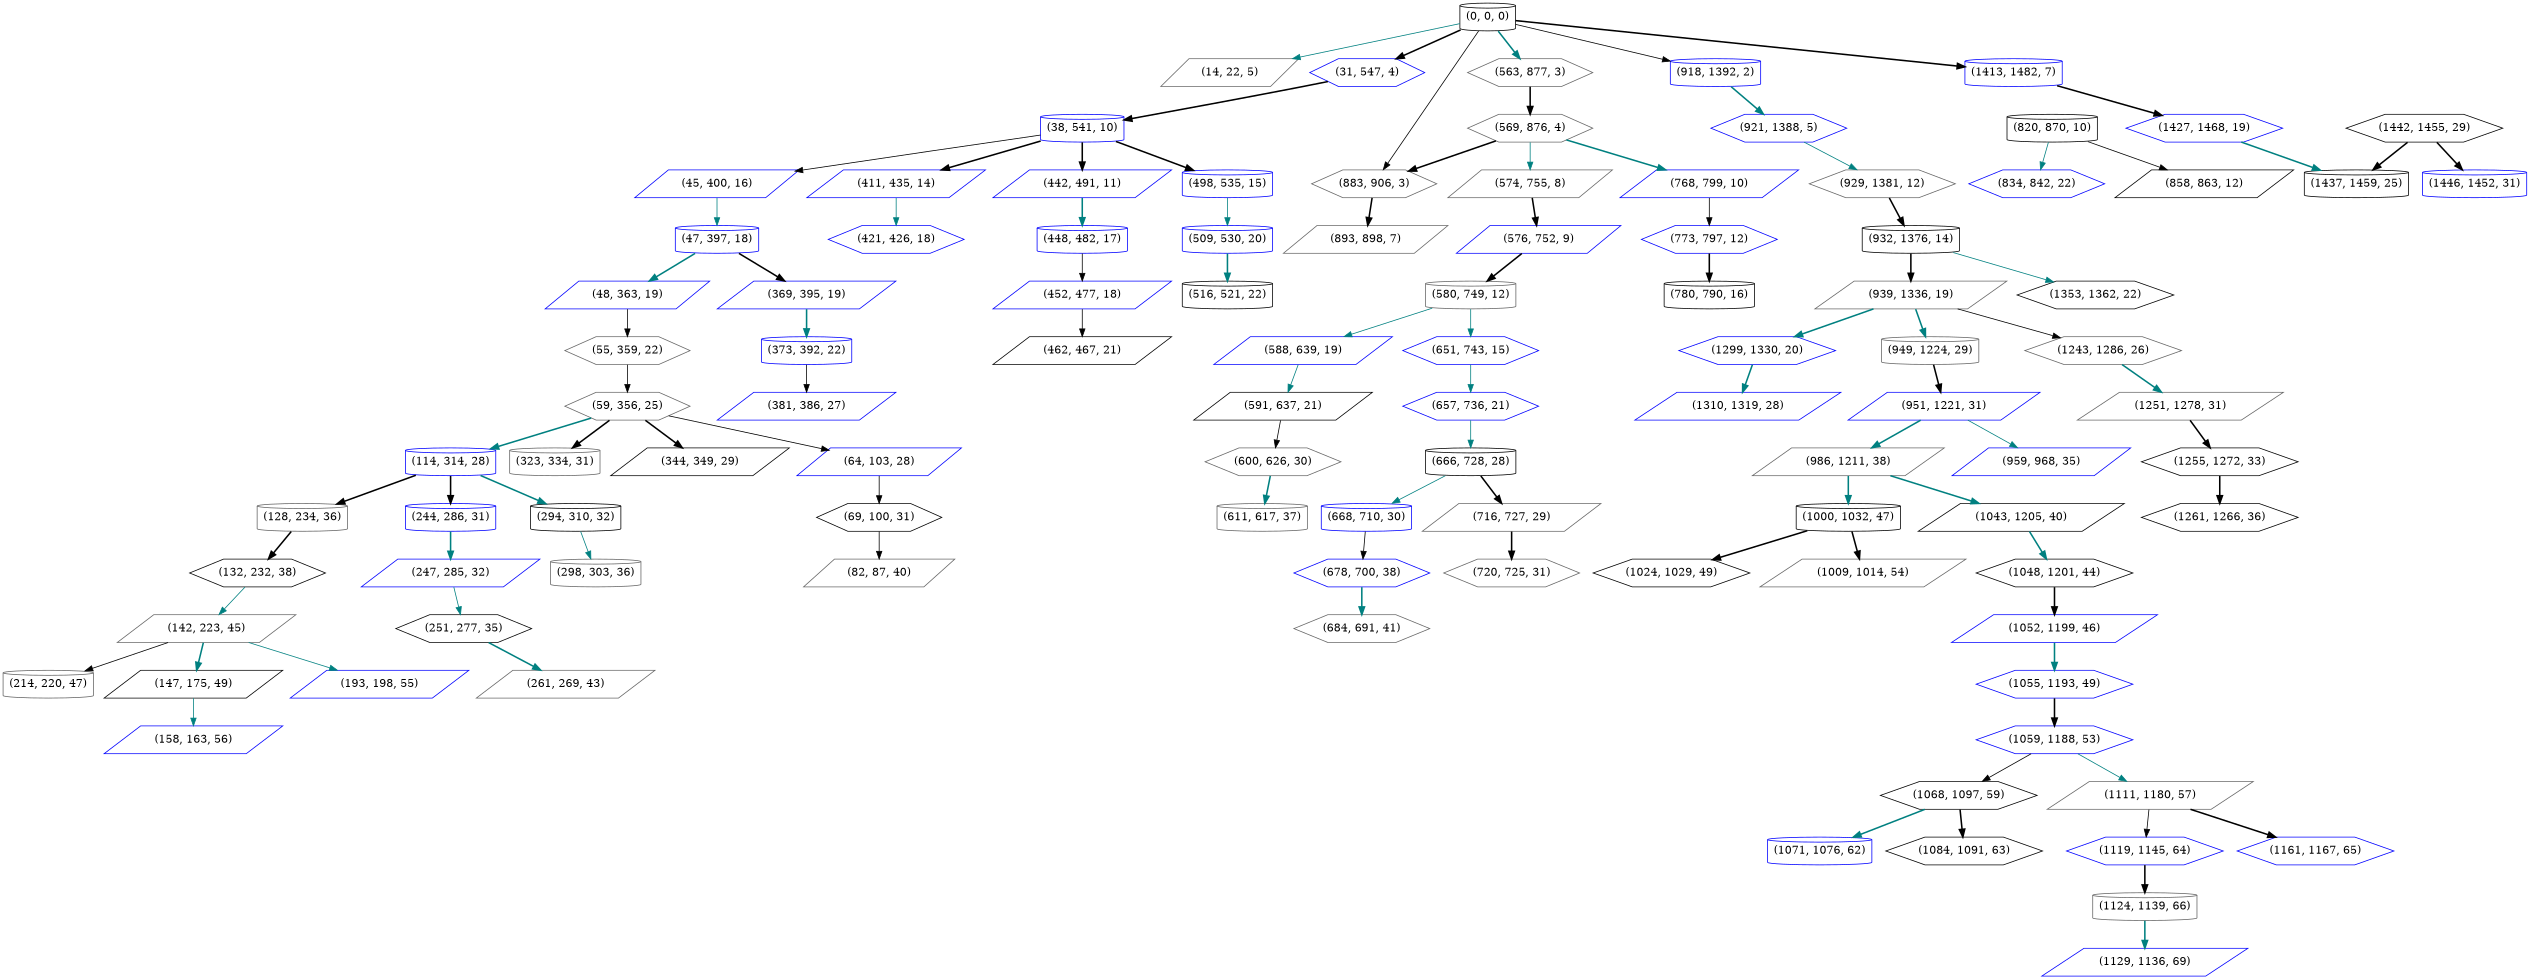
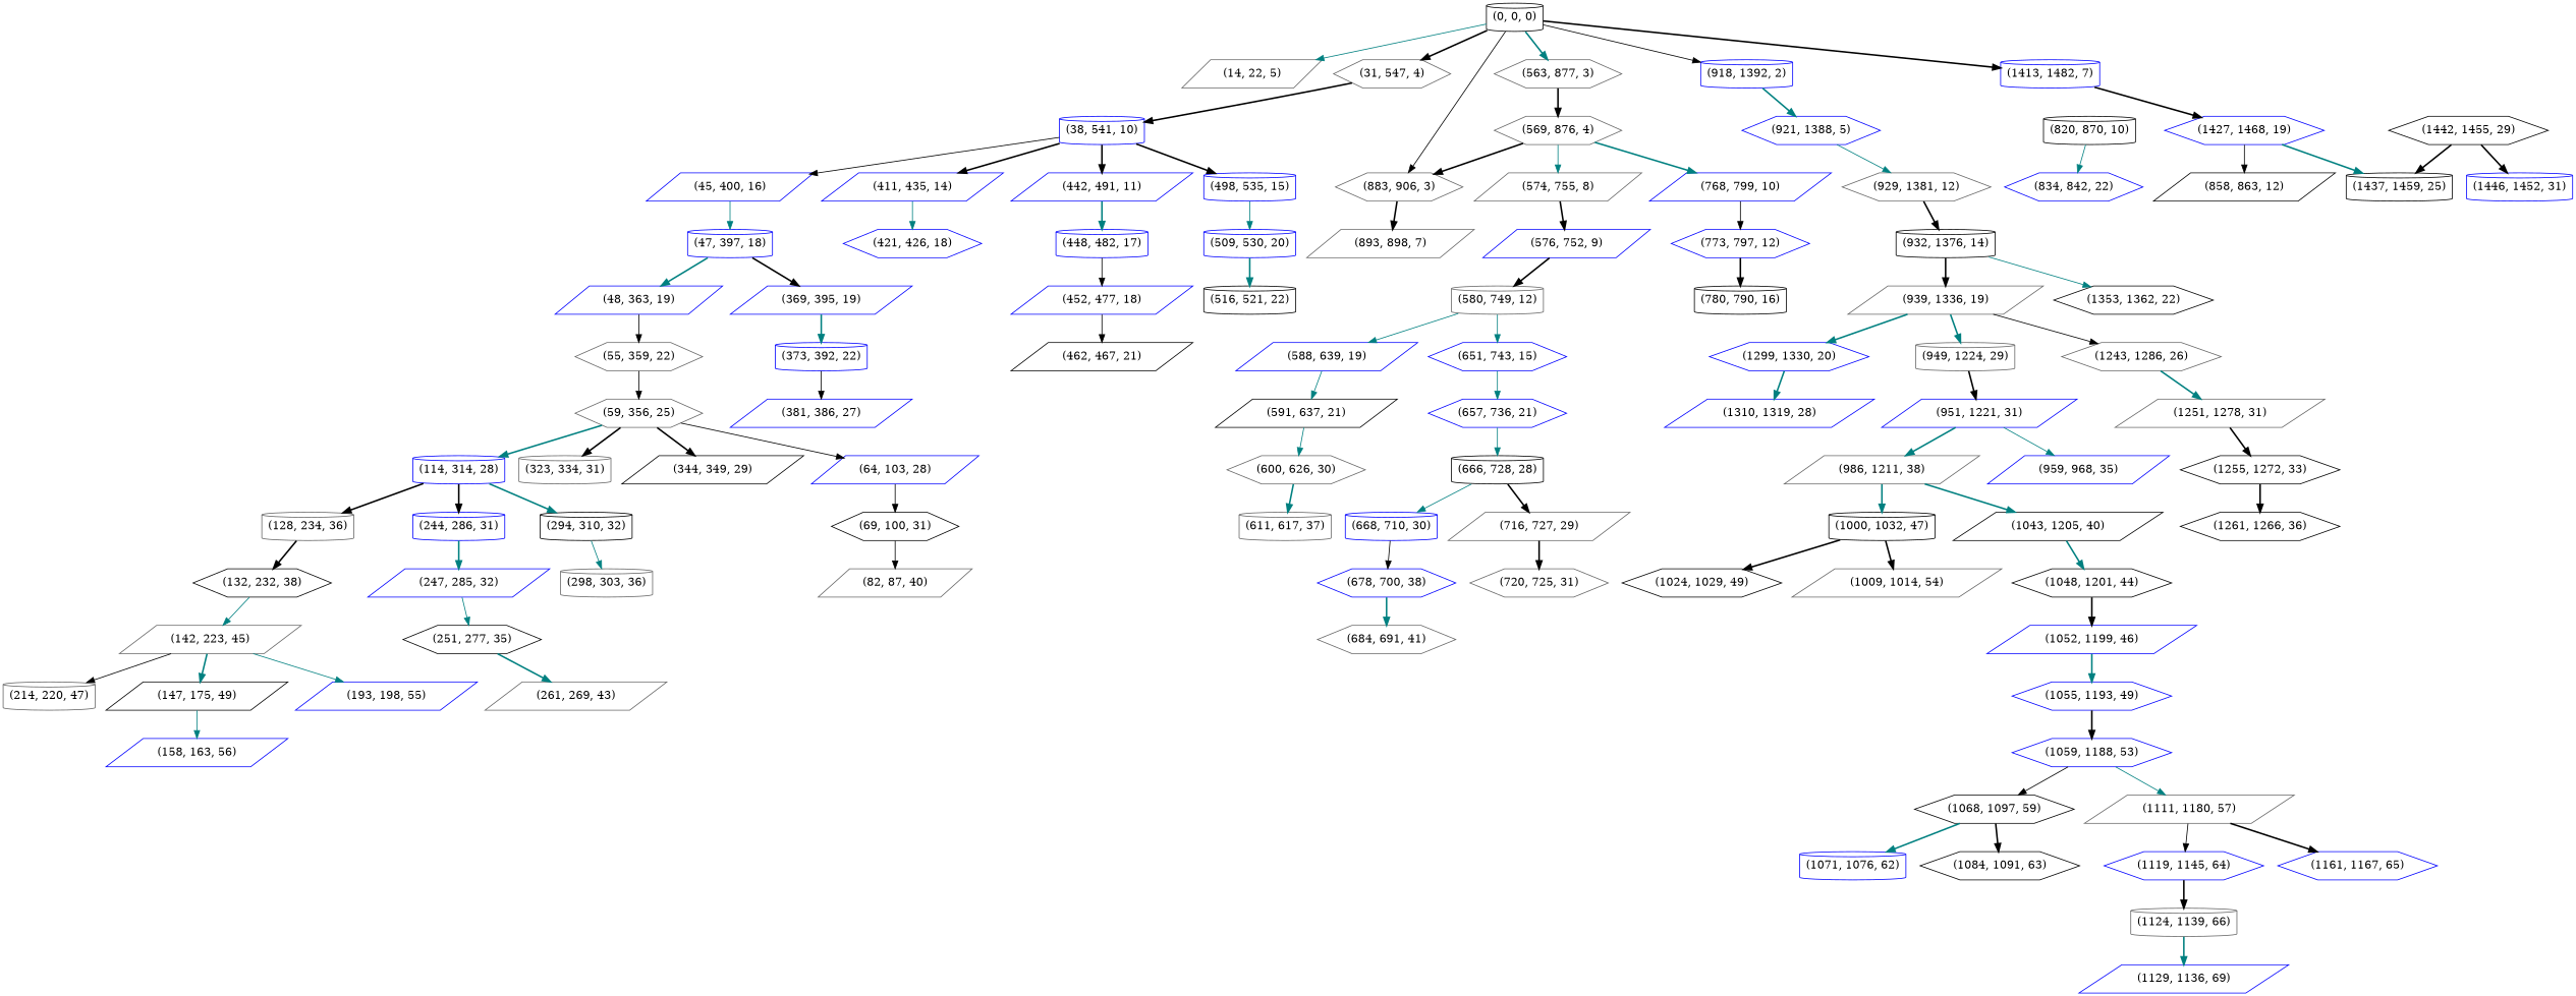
  digraph {
    node [color=blue shape=parallelogram]
    edge [color=black style=bold]
    "(0, 0, 0)" [color=black shape=cylinder]
    "(14, 22, 5)" [color=gray40]
-   "(31, 547, 4)" [shape=hexagon]
+   "(31, 547, 4)" [color=gray40 shape=hexagon]
    "(563, 877, 3)" [color=gray40 shape=hexagon]
    "(883, 906, 3)" [color=gray40 shape=hexagon]
    "(918, 1392, 2)" [shape=cylinder]
    "(1413, 1482, 7)" [shape=cylinder]
    "(38, 541, 10)" [shape=cylinder]
    "(569, 876, 4)" [color=gray40 shape=hexagon]
    "(893, 898, 7)" [color=gray40]
    "(921, 1388, 5)" [shape=hexagon]
    "(1427, 1468, 19)" [shape=hexagon]
    "(45, 400, 16)"
    "(411, 435, 14)"
    "(442, 491, 11)"
    "(498, 535, 15)" [shape=cylinder]
    "(47, 397, 18)" [shape=cylinder]
    "(421, 426, 18)" [shape=hexagon]
    "(448, 482, 17)" [shape=cylinder]
    "(509, 530, 20)" [shape=cylinder]
    "(48, 363, 19)"
    "(369, 395, 19)"
    "(55, 359, 22)" [color=gray40 shape=hexagon]
    "(373, 392, 22)" [shape=cylinder]
    "(59, 356, 25)" [color=gray40 shape=hexagon]
    "(64, 103, 28)"
    "(114, 314, 28)" [shape=cylinder]
    "(323, 334, 31)" [color=gray40 shape=cylinder]
    "(344, 349, 29)" [color=black]
    "(69, 100, 31)" [color=black shape=hexagon]
    "(128, 234, 36)" [color=gray40 shape=cylinder]
    "(244, 286, 31)" [shape=cylinder]
    "(294, 310, 32)" [color=black shape=cylinder]
    "(82, 87, 40)" [color=gray40]
    "(132, 232, 38)" [color=black shape=hexagon]
    "(247, 285, 32)"
    "(298, 303, 36)" [color=gray40 shape=cylinder]
    "(142, 223, 45)" [color=gray40]
    "(147, 175, 49)" [color=black]
    "(193, 198, 55)"
    "(214, 220, 47)" [color=gray40 shape=cylinder]
    "(158, 163, 56)"
    "(251, 277, 35)" [color=black shape=hexagon]
    "(261, 269, 43)" [color=gray40]
    "(381, 386, 27)"
    "(452, 477, 18)"
    "(462, 467, 21)" [color=black]
    "(516, 521, 22)" [color=black shape=cylinder]
    "(574, 755, 8)" [color=gray40]
    "(768, 799, 10)"
    "(576, 752, 9)"
    "(773, 797, 12)" [shape=hexagon]
    "(820, 870, 10)" [color=black shape=cylinder]
    "(834, 842, 22)" [shape=hexagon]
    "(858, 863, 12)" [color=black]
    "(580, 749, 12)" [color=gray40 shape=cylinder]
    "(588, 639, 19)"
    "(651, 743, 15)" [shape=hexagon]
    "(591, 637, 21)" [color=black]
    "(657, 736, 21)" [shape=hexagon]
    "(600, 626, 30)" [color=gray40 shape=hexagon]
    "(611, 617, 37)" [color=gray40 shape=cylinder]
    "(666, 728, 28)" [color=black shape=cylinder]
    "(668, 710, 30)" [shape=cylinder]
    "(716, 727, 29)" [color=gray40]
    "(678, 700, 38)" [shape=hexagon]
    "(720, 725, 31)" [color=gray40 shape=hexagon]
    "(684, 691, 41)" [color=gray40 shape=hexagon]
    "(780, 790, 16)" [color=black shape=cylinder]
    "(929, 1381, 12)" [color=gray40 shape=hexagon]
    "(932, 1376, 14)" [color=black shape=cylinder]
    "(939, 1336, 19)" [color=gray40]
    "(1353, 1362, 22)" [color=black shape=hexagon]
    "(949, 1224, 29)" [color=gray40 shape=cylinder]
    "(1243, 1286, 26)" [color=gray40 shape=hexagon]
    "(1299, 1330, 20)" [shape=hexagon]
    "(951, 1221, 31)"
    "(1251, 1278, 31)" [color=gray40]
    "(1310, 1319, 28)"
    "(959, 968, 35)"
    "(986, 1211, 38)" [color=gray40]
    "(1000, 1032, 47)" [color=black shape=cylinder]
    "(1043, 1205, 40)" [color=black]
    "(1009, 1014, 54)" [color=gray40]
    "(1024, 1029, 49)" [color=black shape=hexagon]
    "(1048, 1201, 44)" [color=black shape=hexagon]
    "(1052, 1199, 46)"
    "(1055, 1193, 49)" [shape=hexagon]
    "(1059, 1188, 53)" [shape=hexagon]
    "(1068, 1097, 59)" [color=black shape=hexagon]
    "(1111, 1180, 57)" [color=gray40]
    "(1071, 1076, 62)" [shape=cylinder]
    "(1084, 1091, 63)" [color=black shape=hexagon]
    "(1119, 1145, 64)" [shape=hexagon]
    "(1161, 1167, 65)" [shape=hexagon]
    "(1124, 1139, 66)" [color=gray40 shape=cylinder]
    "(1129, 1136, 69)"
    "(1255, 1272, 33)" [color=black shape=hexagon]
    "(1261, 1266, 36)" [color=black shape=hexagon]
    "(1437, 1459, 25)" [color=black shape=cylinder]
    "(1442, 1455, 29)" [color=black shape=hexagon]
    "(1446, 1452, 31)" [shape=cylinder]
    "(0, 0, 0)" -> "(14, 22, 5)" [color=teal style=solid]
    "(0, 0, 0)" -> "(31, 547, 4)"
    "(0, 0, 0)" -> "(563, 877, 3)" [color=teal]
    "(0, 0, 0)" -> "(883, 906, 3)" [style=solid]
    "(0, 0, 0)" -> "(918, 1392, 2)" [style=solid]
    "(0, 0, 0)" -> "(1413, 1482, 7)"
    "(31, 547, 4)" -> "(38, 541, 10)"
    "(563, 877, 3)" -> "(569, 876, 4)"
    "(883, 906, 3)" -> "(893, 898, 7)"
    "(918, 1392, 2)" -> "(921, 1388, 5)" [color=teal]
    "(1413, 1482, 7)" -> "(1427, 1468, 19)"
    "(38, 541, 10)" -> "(45, 400, 16)" [style=solid]
    "(38, 541, 10)" -> "(411, 435, 14)"
    "(38, 541, 10)" -> "(442, 491, 11)"
    "(38, 541, 10)" -> "(498, 535, 15)"
    "(569, 876, 4)" -> "(883, 906, 3)"
    "(569, 876, 4)" -> "(574, 755, 8)" [color=teal style=solid]
    "(569, 876, 4)" -> "(768, 799, 10)" [color=teal]
    "(921, 1388, 5)" -> "(929, 1381, 12)" [color=teal style=solid]
    "(1427, 1468, 19)" -> "(1437, 1459, 25)" [color=teal]
    "(45, 400, 16)" -> "(47, 397, 18)" [color=teal style=solid]
    "(411, 435, 14)" -> "(421, 426, 18)" [color=teal style=solid]
    "(442, 491, 11)" -> "(448, 482, 17)" [color=teal]
    "(498, 535, 15)" -> "(509, 530, 20)" [color=teal style=solid]
    "(47, 397, 18)" -> "(48, 363, 19)" [color=teal]
    "(47, 397, 18)" -> "(369, 395, 19)"
    "(448, 482, 17)" -> "(452, 477, 18)" [style=solid]
    "(509, 530, 20)" -> "(516, 521, 22)" [color=teal]
    "(48, 363, 19)" -> "(55, 359, 22)" [style=solid]
    "(369, 395, 19)" -> "(373, 392, 22)" [color=teal]
    "(55, 359, 22)" -> "(59, 356, 25)" [style=solid]
    "(373, 392, 22)" -> "(381, 386, 27)" [style=solid]
    "(59, 356, 25)" -> "(64, 103, 28)" [style=solid]
    "(59, 356, 25)" -> "(114, 314, 28)" [color=teal]
    "(59, 356, 25)" -> "(323, 334, 31)"
    "(59, 356, 25)" -> "(344, 349, 29)"
    "(64, 103, 28)" -> "(69, 100, 31)" [style=solid]
    "(114, 314, 28)" -> "(128, 234, 36)"
    "(114, 314, 28)" -> "(244, 286, 31)"
    "(114, 314, 28)" -> "(294, 310, 32)" [color=teal]
    "(69, 100, 31)" -> "(82, 87, 40)" [style=solid]
    "(128, 234, 36)" -> "(132, 232, 38)"
    "(244, 286, 31)" -> "(247, 285, 32)" [color=teal]
    "(294, 310, 32)" -> "(298, 303, 36)" [color=teal style=solid]
    "(132, 232, 38)" -> "(142, 223, 45)" [color=teal style=solid]
    "(247, 285, 32)" -> "(251, 277, 35)" [color=teal style=solid]
    "(142, 223, 45)" -> "(147, 175, 49)" [color=teal]
    "(142, 223, 45)" -> "(193, 198, 55)" [color=teal style=solid]
    "(142, 223, 45)" -> "(214, 220, 47)" [style=solid]
    "(147, 175, 49)" -> "(158, 163, 56)" [color=teal style=solid]
    "(251, 277, 35)" -> "(261, 269, 43)" [color=teal]
    "(452, 477, 18)" -> "(462, 467, 21)" [style=solid]
    "(574, 755, 8)" -> "(576, 752, 9)"
    "(768, 799, 10)" -> "(773, 797, 12)" [style=solid]
    "(576, 752, 9)" -> "(580, 749, 12)"
    "(773, 797, 12)" -> "(780, 790, 16)"
    "(820, 870, 10)" -> "(834, 842, 22)" [color=teal style=solid]
-   "(820, 870, 10)" -> "(858, 863, 12)" [style=solid]
+   "(1427, 1468, 19)" -> "(858, 863, 12)" [style=solid]
    "(580, 749, 12)" -> "(588, 639, 19)" [color=teal style=solid]
    "(580, 749, 12)" -> "(651, 743, 15)" [color=teal style=solid]
    "(588, 639, 19)" -> "(591, 637, 21)" [color=teal style=solid]
    "(651, 743, 15)" -> "(657, 736, 21)" [color=teal style=solid]
-   "(591, 637, 21)" -> "(600, 626, 30)" [style=solid]
+   "(591, 637, 21)" -> "(600, 626, 30)" [color=teal style=solid]
    "(657, 736, 21)" -> "(666, 728, 28)" [color=teal style=solid]
    "(600, 626, 30)" -> "(611, 617, 37)" [color=teal]
    "(666, 728, 28)" -> "(668, 710, 30)" [color=teal style=solid]
    "(666, 728, 28)" -> "(716, 727, 29)"
    "(668, 710, 30)" -> "(678, 700, 38)" [style=solid]
    "(716, 727, 29)" -> "(720, 725, 31)"
    "(678, 700, 38)" -> "(684, 691, 41)" [color=teal]
    "(929, 1381, 12)" -> "(932, 1376, 14)"
    "(932, 1376, 14)" -> "(939, 1336, 19)"
    "(932, 1376, 14)" -> "(1353, 1362, 22)" [color=teal style=solid]
    "(939, 1336, 19)" -> "(949, 1224, 29)" [color=teal]
    "(939, 1336, 19)" -> "(1243, 1286, 26)" [style=solid]
    "(939, 1336, 19)" -> "(1299, 1330, 20)" [color=teal]
    "(949, 1224, 29)" -> "(951, 1221, 31)"
    "(1243, 1286, 26)" -> "(1251, 1278, 31)" [color=teal]
    "(1299, 1330, 20)" -> "(1310, 1319, 28)" [color=teal]
    "(951, 1221, 31)" -> "(959, 968, 35)" [color=teal style=solid]
    "(951, 1221, 31)" -> "(986, 1211, 38)" [color=teal]
    "(1251, 1278, 31)" -> "(1255, 1272, 33)"
    "(986, 1211, 38)" -> "(1000, 1032, 47)" [color=teal]
    "(986, 1211, 38)" -> "(1043, 1205, 40)" [color=teal]
    "(1000, 1032, 47)" -> "(1009, 1014, 54)"
    "(1000, 1032, 47)" -> "(1024, 1029, 49)"
    "(1043, 1205, 40)" -> "(1048, 1201, 44)" [color=teal]
    "(1048, 1201, 44)" -> "(1052, 1199, 46)"
    "(1052, 1199, 46)" -> "(1055, 1193, 49)" [color=teal]
    "(1055, 1193, 49)" -> "(1059, 1188, 53)"
    "(1059, 1188, 53)" -> "(1068, 1097, 59)" [style=solid]
    "(1059, 1188, 53)" -> "(1111, 1180, 57)" [color=teal style=solid]
    "(1068, 1097, 59)" -> "(1071, 1076, 62)" [color=teal]
    "(1068, 1097, 59)" -> "(1084, 1091, 63)"
    "(1111, 1180, 57)" -> "(1119, 1145, 64)" [style=solid]
    "(1111, 1180, 57)" -> "(1161, 1167, 65)"
    "(1119, 1145, 64)" -> "(1124, 1139, 66)"
    "(1124, 1139, 66)" -> "(1129, 1136, 69)" [color=teal]
    "(1255, 1272, 33)" -> "(1261, 1266, 36)"
    "(1442, 1455, 29)" -> "(1437, 1459, 25)"
    "(1442, 1455, 29)" -> "(1446, 1452, 31)"
  }
